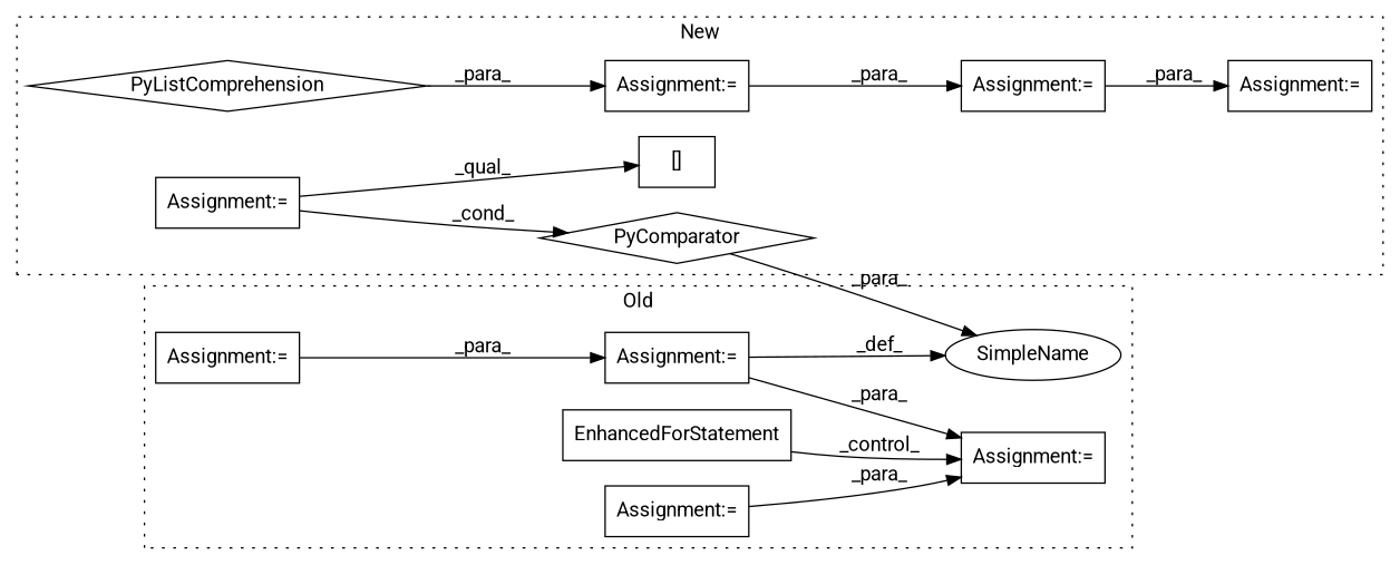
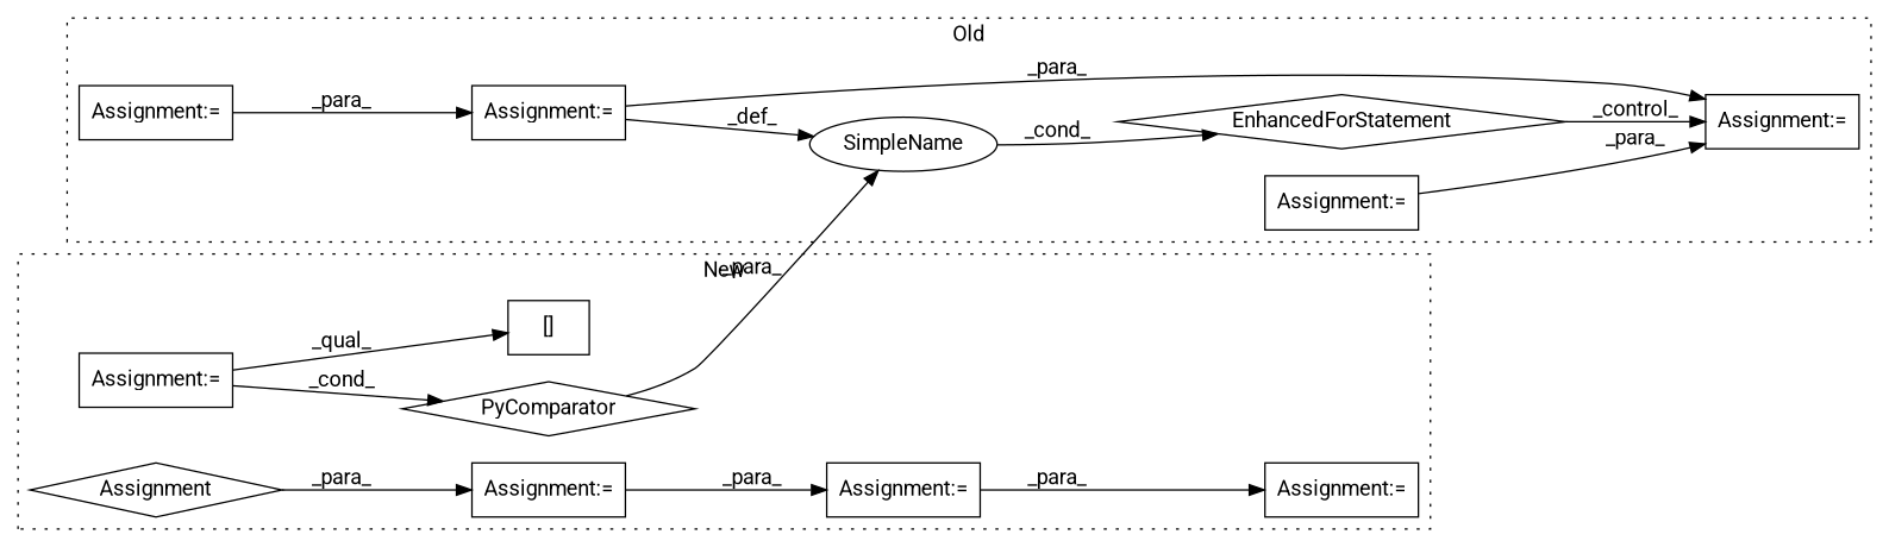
  digraph {
    fontname=Roboto
    rankdir=LR
    node [a=7 fontname=Roboto l=1 s="507,578" shape=box]
    edge [fontname=Roboto]
-   n1 [a=70 l="53,2" label=EnhancedForStatement]
+   n1 [a=70 l="53,2" label=EnhancedForStatement shape=diamond]
    n2 [label="Assignment:=" s=270]
    n3 [label="Assignment:=" s=751]
    n4 [a=42 label=SimpleName s=564 shape=ellipse]
    n5 [l=2 label="Assignment:=" s=245]
    n6 [l="53,2" label="Assignment:="]
    n7 [a=113 l=23 label=PyComparator s=296 shape=diamond]
    n8 [l=23 label="Assignment:=" s=296]
-   n9 [a=109 l=99 label=PyListComprehension s=228 shape=diamond]
+   n9 [a=109 l=99 label=Assignment s=228 shape=diamond]
    n10 [label="Assignment:=" s=667]
    n11 [l=12 label="Assignment:=" s=216]
    n12 [a=2 l="8,1" label="[]" s="228,237"]
    n13 [label="Assignment:=" s=719]
    subgraph cluster_1 {
      label=Old
      style=dotted
      n1
      n2
      n3
      n4
      n5
      n6
    }
    subgraph cluster_2 {
      label=New
      style=dotted
      n7
      n8
      n9
      n10
      n11
      n12
      n13
    }
    n1 -> n3 [label=_control_]
    n2 -> n6 [label=_para_]
+   n4 -> n1 [label=_cond_]
    n5 -> n3 [label=_para_]
    n6 -> n3 [label=_para_]
    n6 -> n4 [label=_def_]
    n7 -> n4 [label=_para_]
    n8 -> n7 [label=_cond_]
    n8 -> n12 [label=_qual_]
    n9 -> n11 [label=_para_]
    n10 -> n13 [label=_para_]
    n11 -> n10 [label=_para_]
  }
